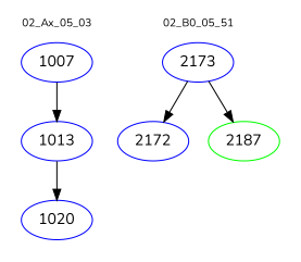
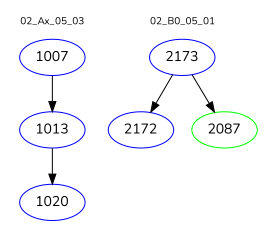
  digraph {
    fontname=Nunito
    node [color=blue fontname=Nunito]
    edge [color=black fontname=Nunito]
    n1 [label=1013]
    n2 [label=1007]
    n3 [label=1020]
    n4 [label=2173]
    n5 [label=2172]
-   n6 [color=green label=2187]
+   n6 [color=green label=2087]
    subgraph cluster_1 {
      color=white
      fontsize=10
      label="02_Ax_05_03"
      n1
      n2
      n3
    }
    subgraph cluster_2 {
      color=white
      fontsize=10
-     label="02_B0_05_51"
+     label="02_B0_05_01"
      n4
      n5
      n6
    }
    n1 -> n3
    n2 -> n1
    n4 -> n5
    n4 -> n6
  }
